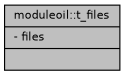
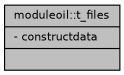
  digraph {
-   n1 [color=black fillcolor=grey75 fontcolor=black fontname=Helvetica fontsize=10 height=0.2 label="{moduleoil::t_files\n|- files\l|}" shape=record style=filled width=0.4]
+   n1 [color=black fillcolor=grey75 fontcolor=black fontname=Helvetica fontsize=10 height=0.2 label="{moduleoil::t_files\n|- constructdata\l|}" shape=record style=filled width=0.4]
  }
